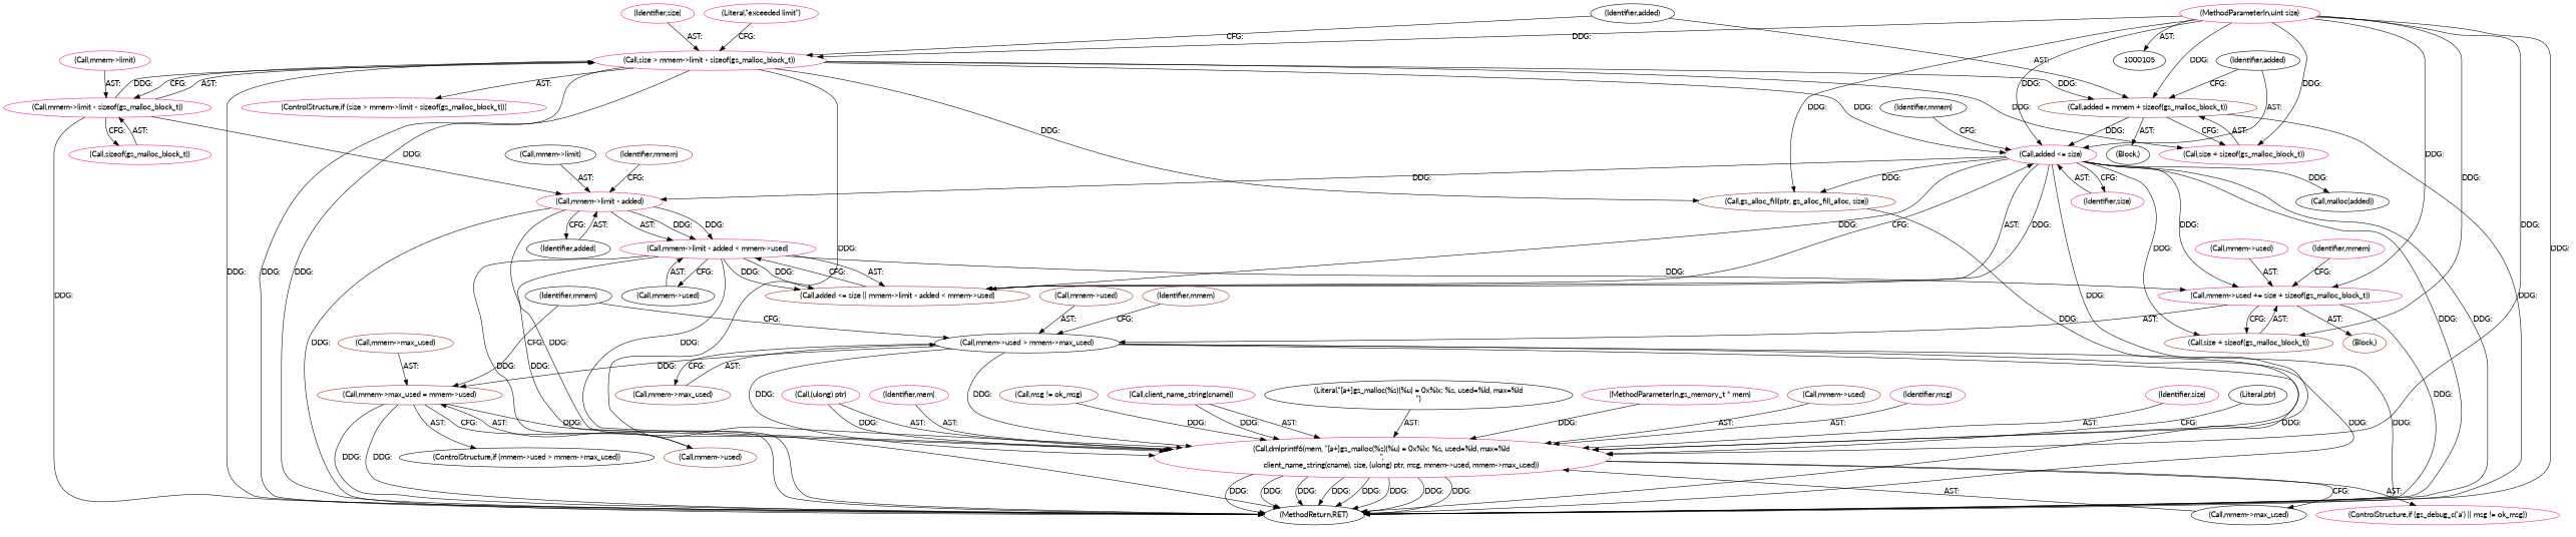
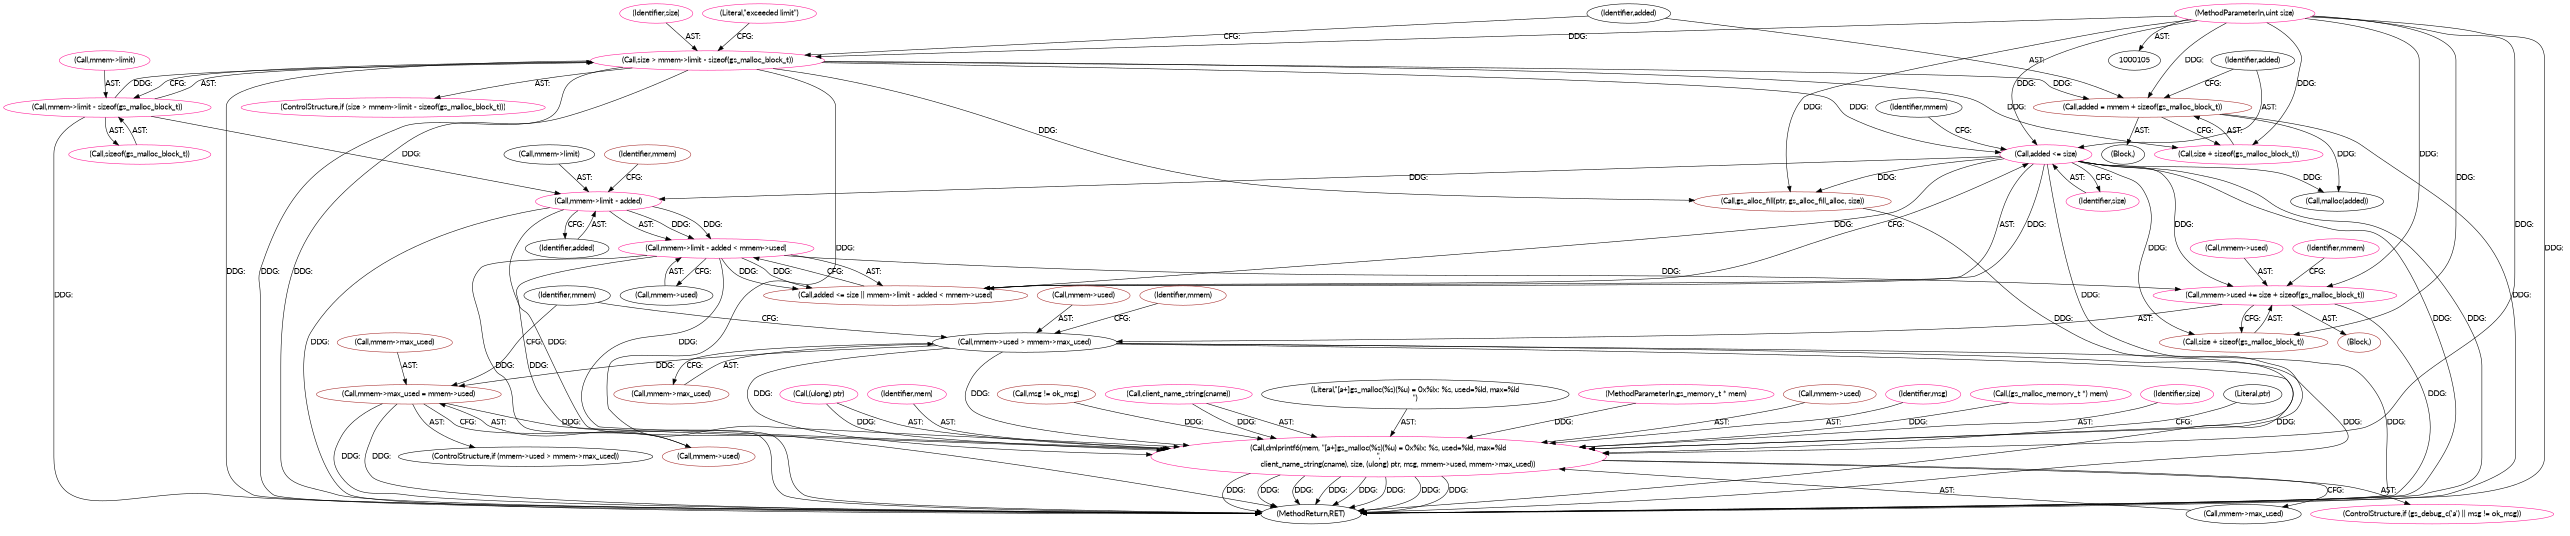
  digraph {
    fontname=Lato
    node [color=deeppink fontname=Lato]
    edge [fontname=Lato]
    n1 [label="(Call,mmem->used += size + sizeof(gs_malloc_block_t))"]
    n2 [color=black label="(Call,mmem->used > mmem->max_used)"]
    n3 [color=brown label="(Block,)"]
    n4 [color=brown label="(Call,size + sizeof(gs_malloc_block_t))"]
    n5 [color=black label="(MethodReturn,RET)"]
    n6 [label="(Call,dmlprintf6(mem, \"[a+]gs_malloc(%s)(%u) = 0x%lx: %s, used=%ld, max=%ld\n\",\n                   client_name_string(cname), size, (ulong) ptr, msg, mmem->used, mmem->max_used))"]
    n7 [color=brown label="(Call,mmem->max_used = mmem->used)"]
    n8 [color=brown label="(Call,mmem->max_used)"]
    n9 [label="(MethodParameterIn,uint size)"]
    n10 [label="(Call,added <= size)"]
    n11 [color=brown label="(Call,added = mmem + sizeof(gs_malloc_block_t))"]
    n12 [label="(Call,size > mmem->limit - sizeof(gs_malloc_block_t))"]
    n13 [color=brown label="(Call,gs_alloc_fill(ptr, gs_alloc_fill_alloc, size))"]
    n14 [label="(Call,size + sizeof(gs_malloc_block_t))"]
    1000105 [color=black]
    n16 [label="(Call,mmem->limit - added)"]
    n17 [color=black label="(Call,malloc(added))"]
    n18 [label="(Identifier,size)"]
    n19 [color=brown label="(Call,added <= size || mmem->limit - added < mmem->used)"]
    n20 [color=black label="(Block,)"]
    n21 [label="(Call,mmem->limit - sizeof(gs_malloc_block_t))"]
    n22 [label="(ControlStructure,if (size > mmem->limit - sizeof(gs_malloc_block_t)))"]
    n23 [label="(ControlStructure,if (gs_debug_c('a') || msg != ok_msg))"]
    n24 [color=black label="(Call,mmem->max_used)"]
    n25 [label="(Call,mmem->limit - added < mmem->used)"]
    n26 [color=black label="(Identifier,added)"]
    n27 [label="(Call,sizeof(gs_malloc_block_t))"]
    n28 [color=black label="(Call,mmem->used)"]
    n29 [color=black label="(ControlStructure,if (mmem->used > mmem->max_used))"]
    n30 [color=brown label="(Call,mmem->used)"]
    n31 [label="(Identifier,mmem)"]
    n32 [label="(Literal,\"exceeded limit\")"]
    n33 [color=black label="(Identifier,mmem)"]
    n34 [label="(Call,(ulong) ptr)"]
    n35 [label="(Identifier,mem)"]
    n36 [color=black label="(Identifier,added)"]
    n37 [color=brown label="(Call,mmem->used)"]
    n38 [color=brown label="(Call,msg != ok_msg)"]
    n39 [label="(Call,client_name_string(cname))"]
    n40 [label="(Identifier,size)"]
    n41 [color=brown label="(Call,mmem->max_used)"]
    n42 [color=black label="(Identifier,mmem)"]
    n43 [color=black label="(Literal,\"[a+]gs_malloc(%s)(%u) = 0x%lx: %s, used=%ld, max=%ld\n\")"]
    n44 [label="(MethodParameterIn,gs_memory_t * mem)"]
    n45 [label="(Call,mmem->used)"]
    n46 [color=brown label="(Call,mmem->used)"]
    n47 [color=black label="(Identifier,added)"]
    n48 [label="(Identifier,msg)"]
+   n49 [label="(Call,(gs_malloc_memory_t *) mem)"]
    n50 [label="(Identifier,size)"]
    n51 [color=black label="(Literal,ptr)"]
    n52 [color=black label="(Call,mmem->limit)"]
    n53 [color=brown label="(Identifier,mmem)"]
    n54 [color=brown label="(Identifier,mmem)"]
    n55 [label="(Call,mmem->limit)"]
    n1 -> n2 [label="AST: "]
    n1 -> n3 [label="AST: "]
    n1 -> n4 [label="CFG: "]
    n1 -> n5 [label="DDG: "]
    n2 -> n5 [label="DDG: "]
    n2 -> n5 [label="DDG: "]
    n2 -> n5 [label="DDG: "]
    n2 -> n6 [label="DDG: "]
    n2 -> n6 [label="DDG: "]
    n2 -> n7 [label="DDG: "]
    n2 -> n8 [label="CFG: "]
    n4 -> n1 [label="AST: "]
    n6 -> n5 [label="DDG: "]
    n6 -> n5 [label="DDG: "]
    n6 -> n5 [label="DDG: "]
    n6 -> n5 [label="DDG: "]
    n6 -> n5 [label="DDG: "]
    n6 -> n5 [label="DDG: "]
    n6 -> n5 [label="DDG: "]
    n6 -> n5 [label="DDG: "]
    n6 -> n23 [label="AST: "]
    n6 -> n24 [label="CFG: "]
    n7 -> n5 [label="DDG: "]
    n7 -> n5 [label="DDG: "]
    n7 -> n6 [label="DDG: "]
    n7 -> n29 [label="AST: "]
    n7 -> n30 [label="CFG: "]
    n8 -> n2 [label="AST: "]
    n9 -> n1 [label="DDG: "]
    n9 -> n4 [label="DDG: "]
    n9 -> n5 [label="DDG: "]
    n9 -> n6 [label="DDG: "]
    n9 -> n10 [label="DDG: "]
    n9 -> n11 [label="DDG: "]
    n9 -> n12 [label="DDG: "]
    n9 -> n13 [label="DDG: "]
    n9 -> n14 [label="DDG: "]
    n9 -> 1000105 [label="AST: "]
    n10 -> n1 [label="DDG: "]
    n10 -> n4 [label="DDG: "]
    n10 -> n5 [label="DDG: "]
    n10 -> n5 [label="DDG: "]
    n10 -> n6 [label="DDG: "]
    n10 -> n13 [label="DDG: "]
    n10 -> n16 [label="DDG: "]
    n10 -> n17 [label="DDG: "]
    n10 -> n18 [label="CFG: "]
    n10 -> n19 [label="AST: "]
    n10 -> n19 [label="DDG: "]
    n10 -> n19 [label="DDG: "]
    n11 -> n5 [label="DDG: "]
-   n11 -> n10 [label="DDG: "]
+   n11 -> n17 [label="DDG: "]
    n11 -> n14 [label="CFG: "]
    n11 -> n20 [label="AST: "]
    n12 -> n5 [label="DDG: "]
    n12 -> n5 [label="DDG: "]
    n12 -> n5 [label="DDG: "]
    n12 -> n6 [label="DDG: "]
    n12 -> n10 [label="DDG: "]
    n12 -> n11 [label="DDG: "]
    n12 -> n13 [label="DDG: "]
    n12 -> n14 [label="DDG: "]
    n12 -> n21 [label="CFG: "]
    n12 -> n22 [label="AST: "]
    n13 -> n6 [label="DDG: "]
    n14 -> n11 [label="AST: "]
    n16 -> n5 [label="DDG: "]
    n16 -> n5 [label="DDG: "]
    n16 -> n25 [label="AST: "]
    n16 -> n25 [label="DDG: "]
    n16 -> n25 [label="DDG: "]
    n16 -> n26 [label="CFG: "]
    n18 -> n10 [label="AST: "]
    n19 -> n10 [label="CFG: "]
    n19 -> n25 [label="CFG: "]
    n21 -> n5 [label="DDG: "]
    n21 -> n12 [label="AST: "]
    n21 -> n12 [label="DDG: "]
    n21 -> n16 [label="DDG: "]
-   n21 -> n27 [label="CFG: "]
+   n21 -> n27 [label="AST: "]
    n24 -> n6 [label="AST: "]
    n25 -> n1 [label="DDG: "]
    n25 -> n5 [label="DDG: "]
    n25 -> n5 [label="DDG: "]
    n25 -> n6 [label="DDG: "]
    n25 -> n19 [label="AST: "]
    n25 -> n19 [label="DDG: "]
    n25 -> n19 [label="DDG: "]
    n25 -> n28 [label="CFG: "]
    n26 -> n16 [label="AST: "]
    n27 -> n21 [label="AST: "]
    n28 -> n25 [label="AST: "]
    n30 -> n7 [label="AST: "]
    n31 -> n1 [label="CFG: "]
    n32 -> n12 [label="CFG: "]
    n33 -> n10 [label="CFG: "]
    n34 -> n6 [label="AST: "]
    n34 -> n6 [label="DDG: "]
    n35 -> n6 [label="AST: "]
    n36 -> n10 [label="AST: "]
    n36 -> n11 [label="CFG: "]
    n37 -> n2 [label="AST: "]
    n38 -> n6 [label="DDG: "]
    n39 -> n6 [label="AST: "]
    n39 -> n6 [label="DDG: "]
    n40 -> n12 [label="AST: "]
    n41 -> n7 [label="AST: "]
    n42 -> n2 [label="CFG: "]
    n42 -> n7 [label="CFG: "]
    n43 -> n6 [label="AST: "]
    n44 -> n6 [label="DDG: "]
    n45 -> n1 [label="AST: "]
    n46 -> n6 [label="AST: "]
    n47 -> n11 [label="AST: "]
    n47 -> n12 [label="CFG: "]
    n48 -> n6 [label="AST: "]
+   n49 -> n6 [label="DDG: "]
    n50 -> n6 [label="AST: "]
    n51 -> n6 [label="CFG: "]
    n52 -> n16 [label="AST: "]
    n53 -> n2 [label="CFG: "]
    n54 -> n16 [label="CFG: "]
    n55 -> n21 [label="AST: "]
  }
